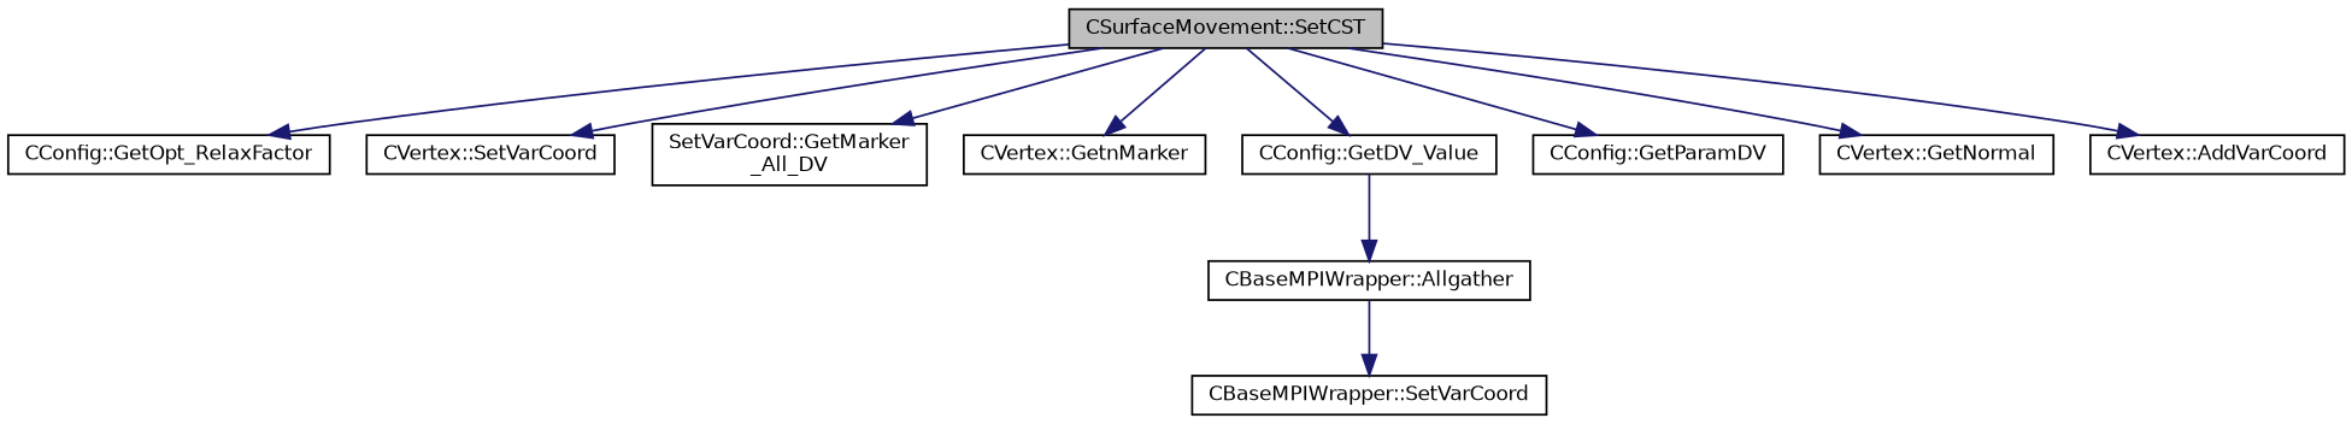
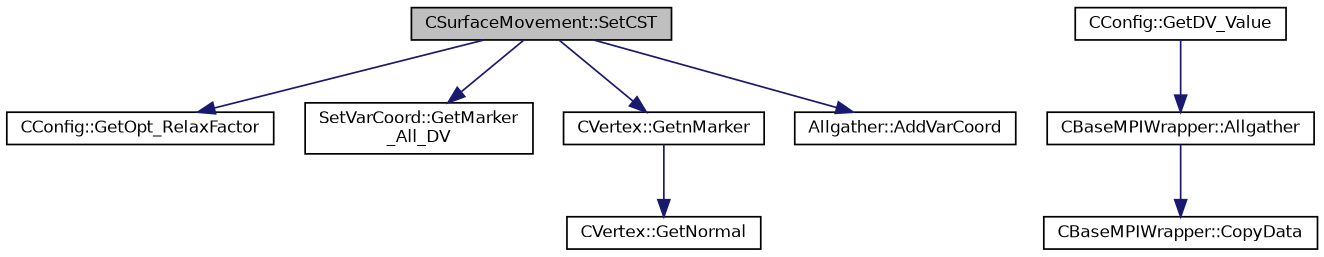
  digraph {
    rankdir=TB
    node [color=black fillcolor=white fontname=Helvetica fontsize=10 shape=record style=filled]
    edge [color=midnightblue fontname=Helvetica fontsize=10 labelfontname=Helvetica labelfontsize=10 style=solid]
    n1 [fillcolor=grey75 fontcolor=black height=0.2 label="CSurfaceMovement::SetCST" width=0.4]
    n2 [height=0.2 label="CConfig::GetOpt_RelaxFactor" width=0.4]
-   n3 [height=0.2 label="CVertex::SetVarCoord" width=0.4]
    n4 [height=0.2 label="SetVarCoord::GetMarker\l_All_DV" width=0.4]
    n5 [height=0.2 label="CVertex::GetnMarker" width=0.4]
    n6 [height=0.2 label="CConfig::GetDV_Value" width=0.4]
-   n7 [height=0.2 label="CConfig::GetParamDV" width=0.4]
    n8 [height=0.2 label="CVertex::GetNormal" width=0.4]
-   n9 [height=0.2 label="CVertex::AddVarCoord" width=0.4]
+   n9 [height=0.2 label="Allgather::AddVarCoord" width=0.4]
    n10 [height=0.2 label="CBaseMPIWrapper::Allgather" width=0.4]
-   n11 [height=0.2 label="CBaseMPIWrapper::SetVarCoord" width=0.4]
+   n11 [height=0.2 label="CBaseMPIWrapper::CopyData" width=0.4]
    n1 -> n2
-   n1 -> n3
    n1 -> n4
    n1 -> n5
-   n1 -> n6
-   n1 -> n7
-   n1 -> n8
+   n5 -> n8
    n1 -> n9
    n6 -> n10
    n10 -> n11
  }
